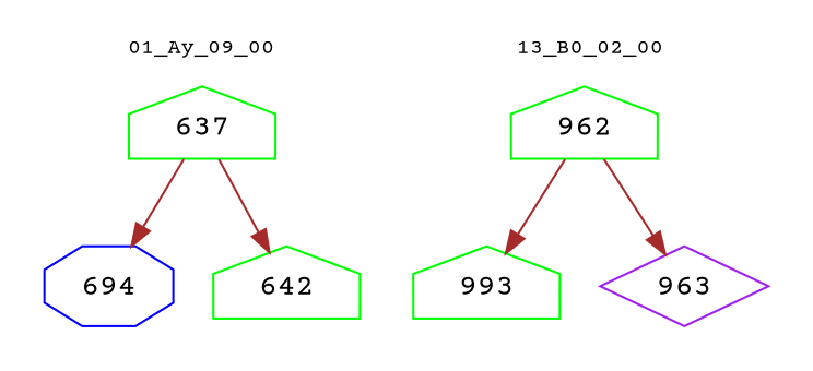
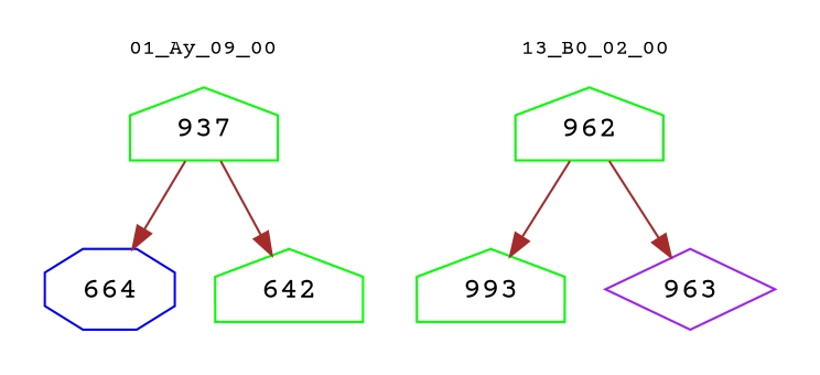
  digraph {
    fontname="Courier Prime"
    node [color=green fontname="Courier Prime" shape=house]
    edge [color=brown fontname="Courier Prime"]
-   n1 [label=637]
-   n2 [color=blue label=694 shape=octagon]
+   n1 [label=937]
+   n2 [color=blue label=664 shape=octagon]
    n3 [label=642]
    n4 [label=962]
    n5 [label=993]
    n6 [color=purple label=963 shape=diamond]
    subgraph cluster_1 {
      color=white
      fontsize=10
      label="01_Ay_09_00"
      n1
      n2
      n3
    }
    subgraph cluster_2 {
      color=white
      fontsize=10
      label="13_B0_02_00"
      n4
      n5
      n6
    }
    n1 -> n2
    n1 -> n3
    n4 -> n5
    n4 -> n6
  }
